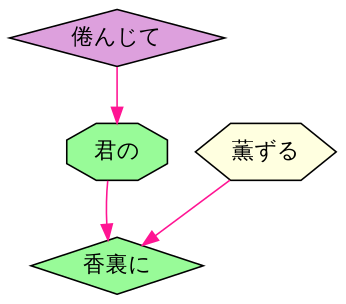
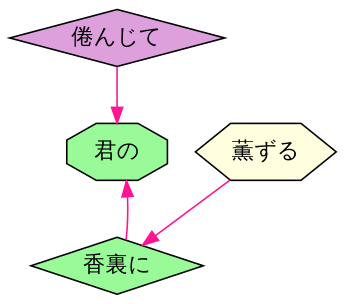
  digraph {
    fontname="EB Garamond"
    node [fillcolor=palegreen fontname="EB Garamond" shape=diamond style=filled]
    edge [color=deeppink fontname="EB Garamond"]
    n1 [fillcolor=plum label="倦んじて"]
    n2 [label="君の" shape=octagon]
    n3 [fillcolor=lightyellow label="薫ずる" shape=hexagon]
    n4 [label="香裏に"]
    n1 -> n2
    n3 -> n4
-   n2 -> n4
+   n4 -> n2
  }
